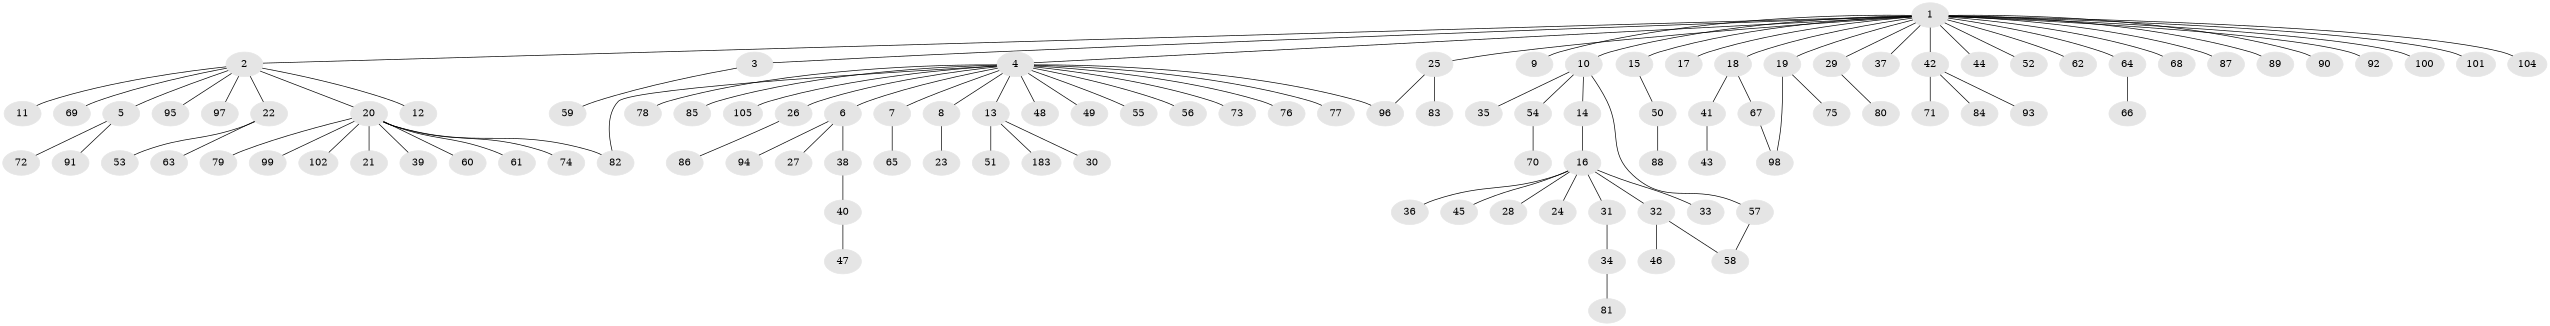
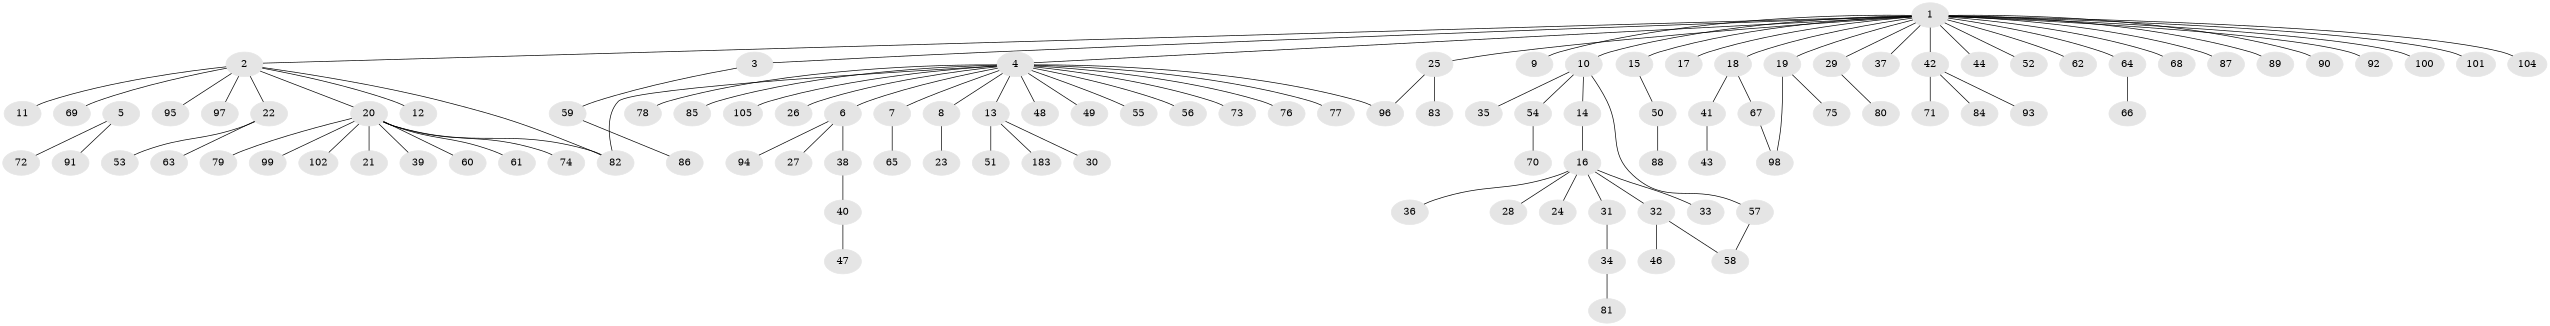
  graph {
    node [color=gray90 style=filled]
    edge [weight=1.0]
    1
    2
    3
    4
    9
    10
    15
    17
    18
    19
    25
    29
    37
    42
    44
    52
    62
    64
    68
    87
    89
    90
    92
    100
    101
    104
    5
    11
    12
    20
    22
    69
    95
    97
    59
    6
    7
    8
    13
    26
    48
    49
    55
    56
    73
    76
    77
    78
    82
    85
    96
    105
    14
    35
    54
    57
    50
    41
    67
    75
    98
    83
    80
    71
    84
    93
    66
    72
    91
    21
    39
    60
    61
    74
    79
    99
    102
    53
    63
    86
    27
    38
    94
    65
    23
    30
    51
    n88 [label=183]
    40
    16
    70
    58
    24
    28
    31
    32
    33
    36
-   45
    88
    34
    46
    43
    81
    47
    1 -- 2
    1 -- 3
    1 -- 4
    1 -- 9
    1 -- 10
    1 -- 15
    1 -- 17
    1 -- 18
    1 -- 19
    1 -- 25
    1 -- 29
    1 -- 37
    1 -- 42
    1 -- 44
    1 -- 52
    1 -- 62
    1 -- 64
    1 -- 68
    1 -- 87
    1 -- 89
    1 -- 90
    1 -- 92
    1 -- 100
    1 -- 101
    1 -- 104
-   2 -- 5
+   2 -- 82
    2 -- 11
    2 -- 12
    2 -- 20
    2 -- 22
    2 -- 69
    2 -- 95
    2 -- 97
    3 -- 59
    4 -- 6
    4 -- 7
    4 -- 8
    4 -- 13
    4 -- 26
    4 -- 48
    4 -- 49
    4 -- 55
    4 -- 56
    4 -- 73
    4 -- 76
    4 -- 77
    4 -- 78
    4 -- 82
    4 -- 85
    4 -- 96
    4 -- 105
    10 -- 14
    10 -- 35
    10 -- 54
    10 -- 57
    15 -- 50
    18 -- 41
    18 -- 67
    19 -- 75
    19 -- 98
    25 -- 96
    25 -- 83
    29 -- 80
    42 -- 71
    42 -- 84
    42 -- 93
    64 -- 66
    5 -- 72
    5 -- 91
    20 -- 82
    20 -- 21
    20 -- 39
    20 -- 60
    20 -- 61
    20 -- 74
    20 -- 79
    20 -- 99
    20 -- 102
    22 -- 53
    22 -- 63
-   26 -- 86
+   59 -- 86
    6 -- 27
    6 -- 38
    6 -- 94
    7 -- 65
    8 -- 23
    13 -- 30
    13 -- 51
    13 -- n88
    14 -- 16
    54 -- 70
    57 -- 58
    50 -- 88
    41 -- 43
    67 -- 98
    38 -- 40
    40 -- 47
    16 -- 24
    16 -- 28
    16 -- 31
    16 -- 32
    16 -- 33
    16 -- 36
-   16 -- 45
    31 -- 34
    32 -- 58
    32 -- 46 [weight=2.0]
    34 -- 81
  }
